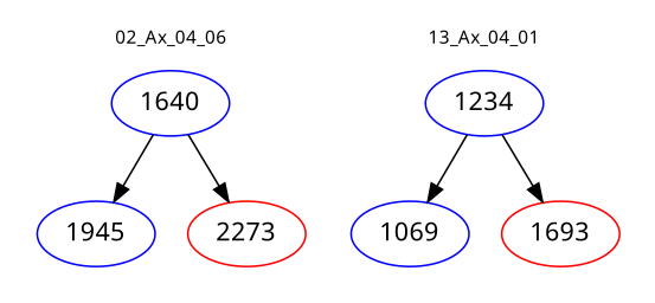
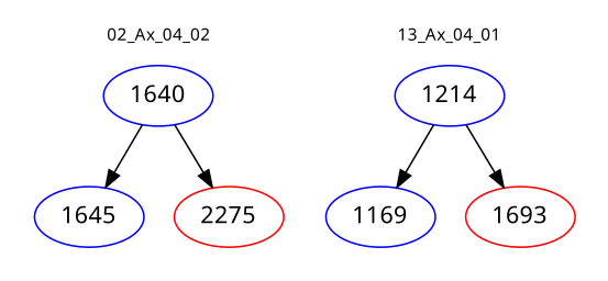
  digraph {
    fontname="Noto Sans"
    node [color=blue fontname="Noto Sans"]
    edge [color=black fontname="Noto Sans"]
    n1 [label=1640]
-   n2 [label=1945]
-   n3 [color=red label=2273]
-   n4 [label=1234]
-   n5 [label=1069]
+   n2 [label=1645]
+   n3 [color=red label=2275]
+   n4 [label=1214]
+   n5 [label=1169]
    n6 [color=red label=1693]
    subgraph cluster_1 {
      color=white
      fontsize=10
-     label="02_Ax_04_06"
+     label="02_Ax_04_02"
      n1
      n2
      n3
    }
    subgraph cluster_2 {
      color=white
      fontsize=10
      label="13_Ax_04_01"
      n4
      n5
      n6
    }
    n1 -> n2
    n1 -> n3
    n4 -> n5
    n4 -> n6
  }
